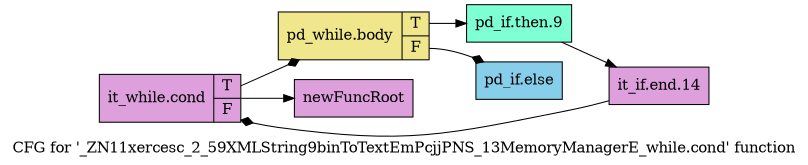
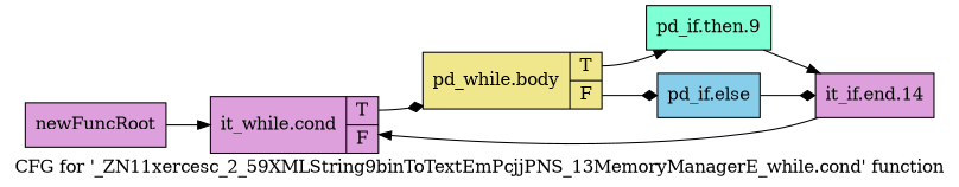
  digraph {
    label="CFG for '_ZN11xercesc_2_59XMLString9binToTextEmPcjjPNS_13MemoryManagerE_while.cond' function"
    rankdir=LR
    node [fillcolor=plum shape=record style=filled]
    edge [arrowhead=normal]
    n1 [label="{newFuncRoot}"]
    n2 [label="{it_while.cond|{<s0>T|<s1>F}}"]
    n3 [fillcolor=khaki label="{pd_while.body|{<s0>T|<s1>F}}"]
    n4 [fillcolor=aquamarine label="{pd_if.then.9}"]
    n5 [fillcolor=skyblue label="{pd_if.else}"]
    n6 [label="{it_if.end.14}"]
-   n2 -> n1
+   n1 -> n2
    n2 -> n3 [arrowhead=diamond tailport=s0]
    n3 -> n4 [tailport=s0]
    n3 -> n5 [arrowhead=diamond tailport=s1]
    n4 -> n6
-   n6 -> n2 [arrowhead=diamond]
+   n5 -> n6 [arrowhead=diamond]
+   n6 -> n2
  }
